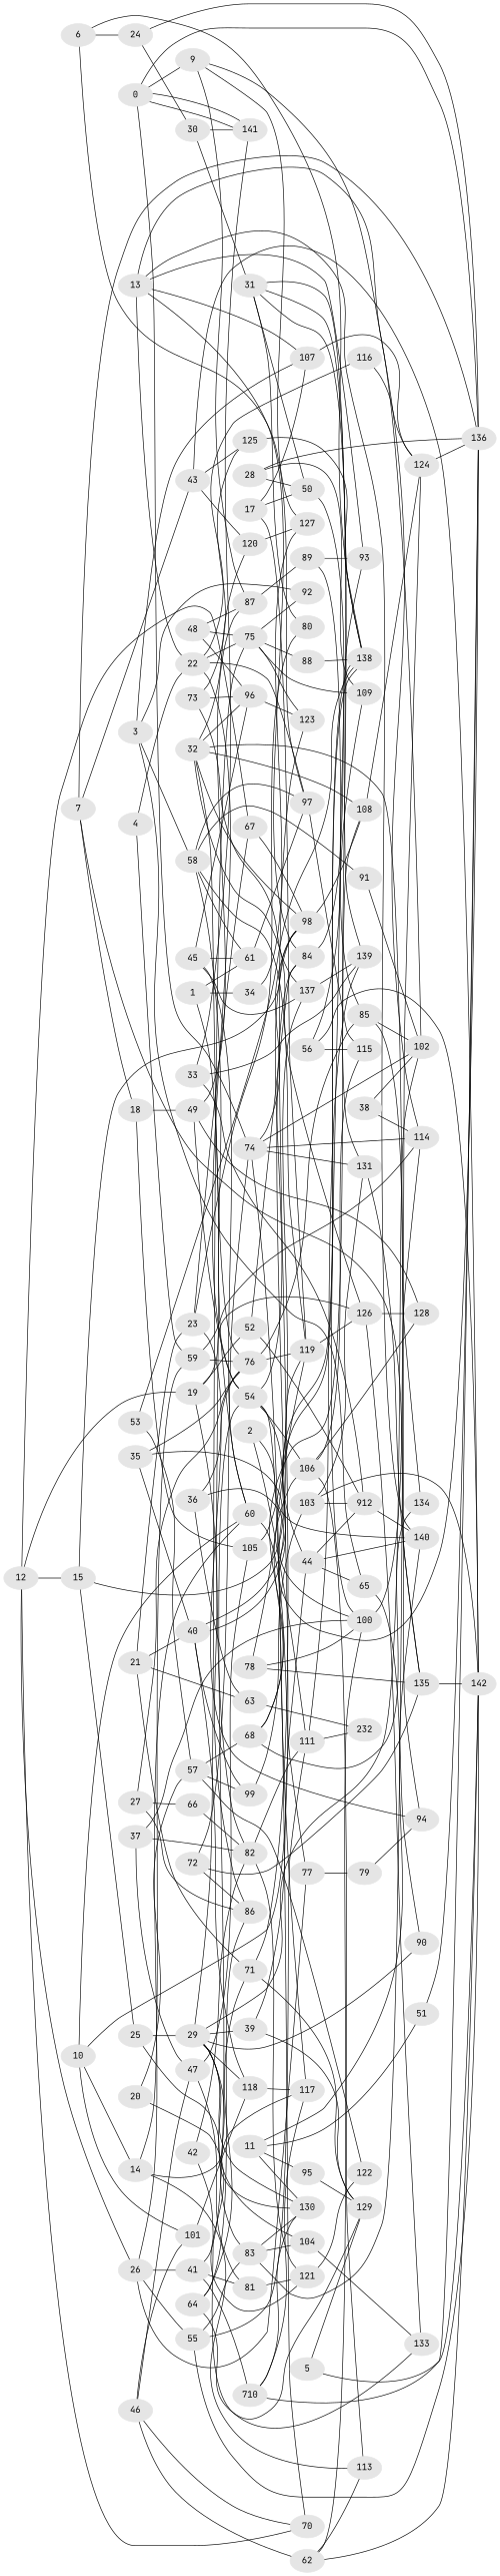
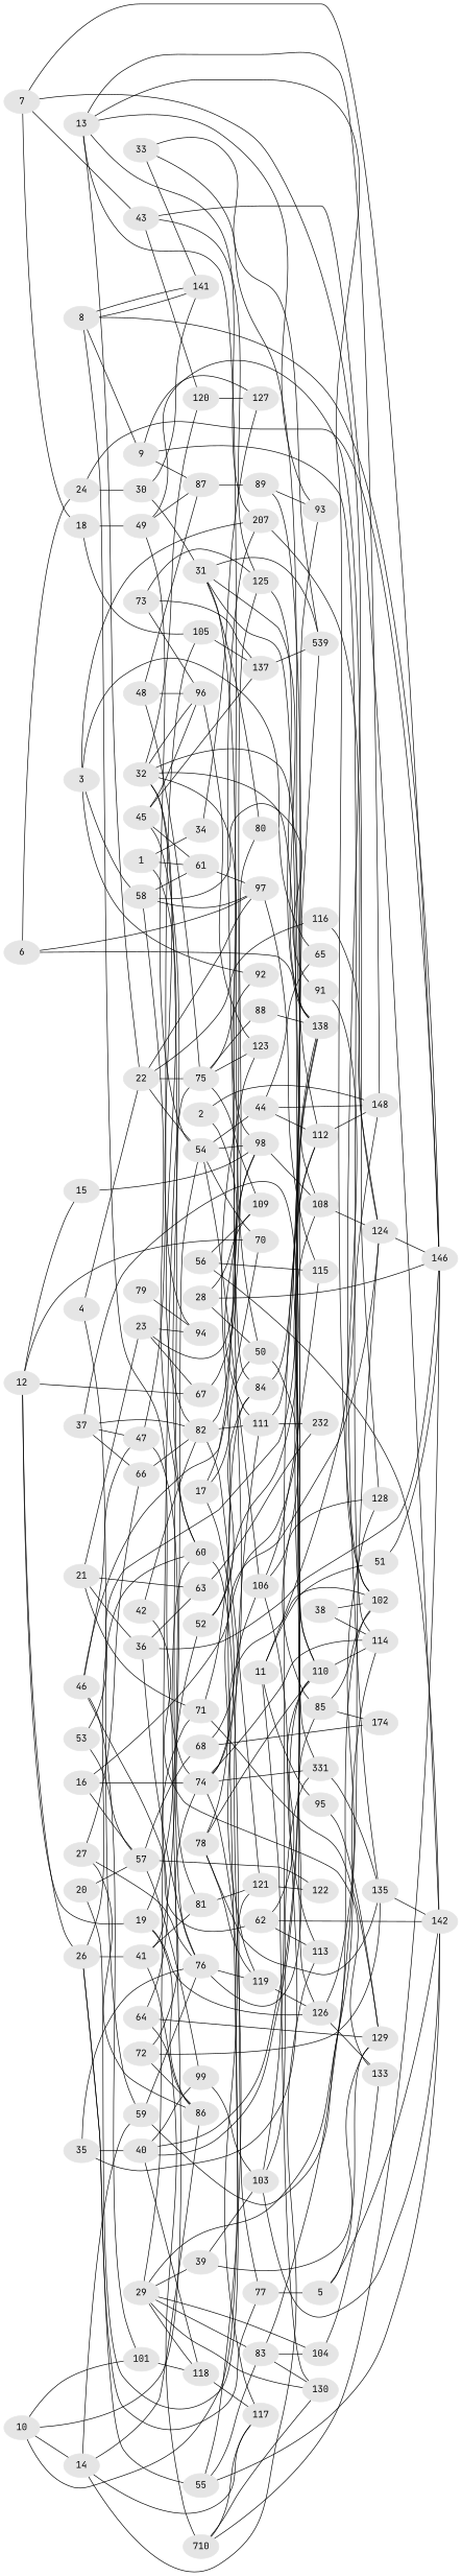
  graph {
    fontname="JetBrains Mono"
    rankdir=LR
    node [color=gray90 fontname="JetBrains Mono" style=filled]
    edge [fontname="JetBrains Mono"]
    1
    34
    61
    82
    127
    97
    111
    121
    125
    2
-   140
-   139
+   140 [label=148]
+   139 [label=539]
    n13 [label=232]
    3
    58
    65
    92
-   107
+   107 [label=207]
    60
    119
    91
-   90
    124
    4
    22
    59
    54
    75
    116
    114
    76
    5
    129
    142
    103
-   131
-   112 [label=912]
+   131 [label=331]
+   112
    6
    24
    138
-   136
+   136 [label=146]
    30
    115
    7
    18
    43
    135
    49
    105
    120
-   8 [label=0]
+   8
    9
    74
    141
    87
    102
    117
    98
    89
    10
    14
    84
    101
    86
    113
    77
    93
    118
    11
    51
    95
    130
    12
    15
    19
    26
    67
    70
-   25
    52
    126
    41
    55
    13
    29
    108
+   16
    57
    122
    99
    68
    17
    50
    85
    128
    137
    133
    20
    21
    23
    36
    63
    71
    80
    94
    123
    44
    106
    109
    88
    31
    39
    83
    104
    81
    n116 [label=710]
    79
    27
    66
    28
    32
    96
    33
    35
    40
-   100
+   100 [label=110]
    37
    47
    38
    42
    45
    46
    62
    48
-   134
+   134 [label=174]
    53
    56
    64
    72
    73
    78
    1 -- 34
    1 -- 61
    1 -- 82
    34 -- 127
    61 -- 97
    82 -- 111
    82 -- 121
+   82 -- 125
    97 -- 115
    111 -- 139
    111 -- n13
    121 -- 122
    125 -- 138
    2 -- 111
    2 -- 140
    3 -- 58
    3 -- 65
    3 -- 92
    3 -- 107
    58 -- 61
    58 -- 97
    58 -- 60
-   58 -- 119
    58 -- 91
-   65 -- 90
    107 -- 124
    60 -- 77
    119 -- 126
    91 -- 102
    124 -- 136
    4 -- 22
    4 -- 59
    22 -- 97
    22 -- 54
    22 -- 75
    22 -- 116
    59 -- 114
    59 -- 76
    54 -- 98
    54 -- 70
    54 -- 44
    54 -- 106
    75 -- 92
    75 -- 123
    75 -- 109
    75 -- 88
    116 -- 124
    76 -- 119
    76 -- 85
    5 -- 129
    5 -- 142
    103 -- 142
    103 -- 131
    103 -- 112
    131 -- 135
    112 -- 140
    6 -- 97
    6 -- 24
    6 -- 138
    24 -- 136
    24 -- 30
    30 -- 141
    30 -- 31
    7 -- 136
    7 -- 18
    7 -- 43
    7 -- 135
    18 -- 49
    18 -- 105
    43 -- 125
    43 -- 142
    43 -- 120
    135 -- 142
    49 -- 54
    49 -- 87
    49 -- 128
    105 -- 137
    120 -- 127
    8 -- 136
    8 -- 9
    8 -- 74
    8 -- 141
    8 -- 141
    9 -- 127
    9 -- 114
    9 -- 87
    74 -- 114
    74 -- 131
    74 -- 102
    74 -- 117
    74 -- 98
    87 -- 89
    98 -- 108
    89 -- 93
    89 -- 100
    10 -- 60
    10 -- 14
    10 -- 84
    10 -- 101
    14 -- 59
    14 -- 117
+   14 -- 86
    14 -- 113
    84 -- 93
    101 -- 118
-   77 -- 79
+   77 -- 5
    118 -- 117
    11 -- 140
    11 -- 51
    11 -- 95
    11 -- 130
    51 -- 136
    95 -- 129
    12 -- 15
    12 -- 19
    12 -- 26
    12 -- 67
    12 -- 70
-   15 -- 119
    15 -- 98
-   15 -- 25
    19 -- 86
    19 -- 52
    19 -- 126
    26 -- 60
    26 -- 77
    26 -- 41
    26 -- 55
    67 -- 98
-   25 -- 130
-   25 -- 29
    52 -- 112
    52 -- 84
    126 -- 128
    126 -- 133
    41 -- 54
    41 -- 81
    41 -- n116
    55 -- 111
    55 -- 142
    55 -- 83
    13 -- 140
    13 -- 107
    13 -- 22
    13 -- 102
    13 -- 84
    13 -- 93
-   29 -- 90
    29 -- 75
    29 -- 102
    29 -- 118
    29 -- 130
    29 -- 39
    29 -- 83
    29 -- 104
    108 -- 124
+   16 -- 124
+   16 -- 74
+   16 -- 57
    57 -- 122
    57 -- 99
    57 -- 68
    99 -- 103
-   68 -- 108
+   78 -- 108
    68 -- 106
    68 -- 134
    17 -- 107
    17 -- 119
    17 -- 50
    50 -- 85
    85 -- 102
    85 -- 134
    137 -- 139
    20 -- 121
    20 -- 57
    21 -- 23
-   21 -- 40
+   21 -- 36
    21 -- 63
    21 -- 71
    23 -- 67
    23 -- 80
    23 -- 94
    36 -- 76
    36 -- 136
    36 -- 63
    63 -- n13
    71 -- 129
    71 -- 123
    44 -- 140
    44 -- 65
    44 -- 112
    106 -- 115
    106 -- 113
    106 -- 128
    88 -- 138
    31 -- 139
    31 -- 131
    31 -- 138
    31 -- 50
    31 -- 80
    39 -- 129
-   39 -- 44
+   39 -- 103
    83 -- 124
    83 -- 130
    83 -- 104
    104 -- 133
    81 -- 121
    n116 -- 136
    n116 -- 117
    n116 -- 130
    79 -- 94
    27 -- 76
    27 -- 86
    27 -- 66
    66 -- 82
    28 -- 136
    28 -- 50
    28 -- 109
    32 -- 76
    32 -- 120
    32 -- 98
    32 -- 126
    32 -- 108
    32 -- 94
    32 -- 96
    96 -- 123
    33 -- 139
    33 -- 112
    33 -- 141
    35 -- 76
    35 -- 40
    35 -- 100
    40 -- 138
    40 -- 138
    40 -- 118
    40 -- 99
    100 -- 114
    37 -- 82
+   37 -- 66
    37 -- 100
    37 -- 47
    47 -- 105
    47 -- 81
    38 -- 114
    38 -- 102
    42 -- 82
    42 -- 133
    45 -- 61
    45 -- 60
    45 -- 137
    45 -- 96
    46 -- 101
    46 -- 70
    46 -- 47
    46 -- 62
    62 -- 142
    62 -- 113
    62 -- 100
    48 -- 75
    48 -- 87
    48 -- 96
    53 -- 138
    53 -- 57
    56 -- 142
    56 -- 115
    56 -- 109
    64 -- 129
    64 -- 86
    64 -- 71
    72 -- 135
    72 -- 74
    72 -- 86
    73 -- 125
    73 -- 137
    73 -- 96
    78 -- 119
    78 -- 135
    78 -- 100
  }
